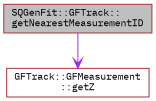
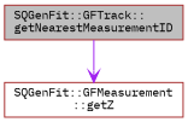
  digraph {
    rankdir=TB
    fontname="IBM Plex Mono"
    node [color=brown fontname="IBM Plex Mono" fontsize=10 shape=record]
    n1 [fillcolor=grey75 fontcolor=black height=0.2 label="SQGenFit::GFTrack::\lgetNearestMeasurementID" style=filled width=0.4]
-   n2 [height=0.2 label="GFTrack::GFMeasurement\l::getZ" width=0.4]
+   n2 [height=0.2 label="SQGenFit::GFMeasurement\l::getZ" width=0.4]
    n1 -> n2 [color=purple fontname="IBM Plex Mono" fontsize=10 labelfontname=FreeSans labelfontsize=10 style=solid arrowhead=vee]
  }
